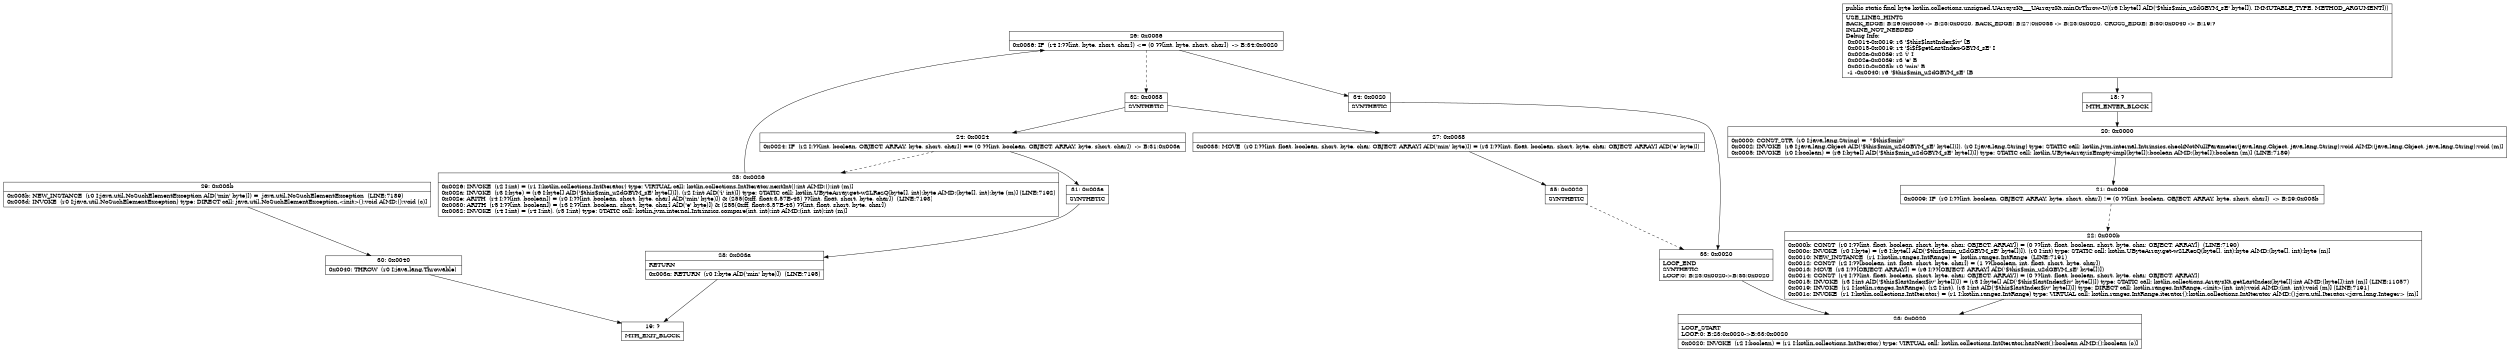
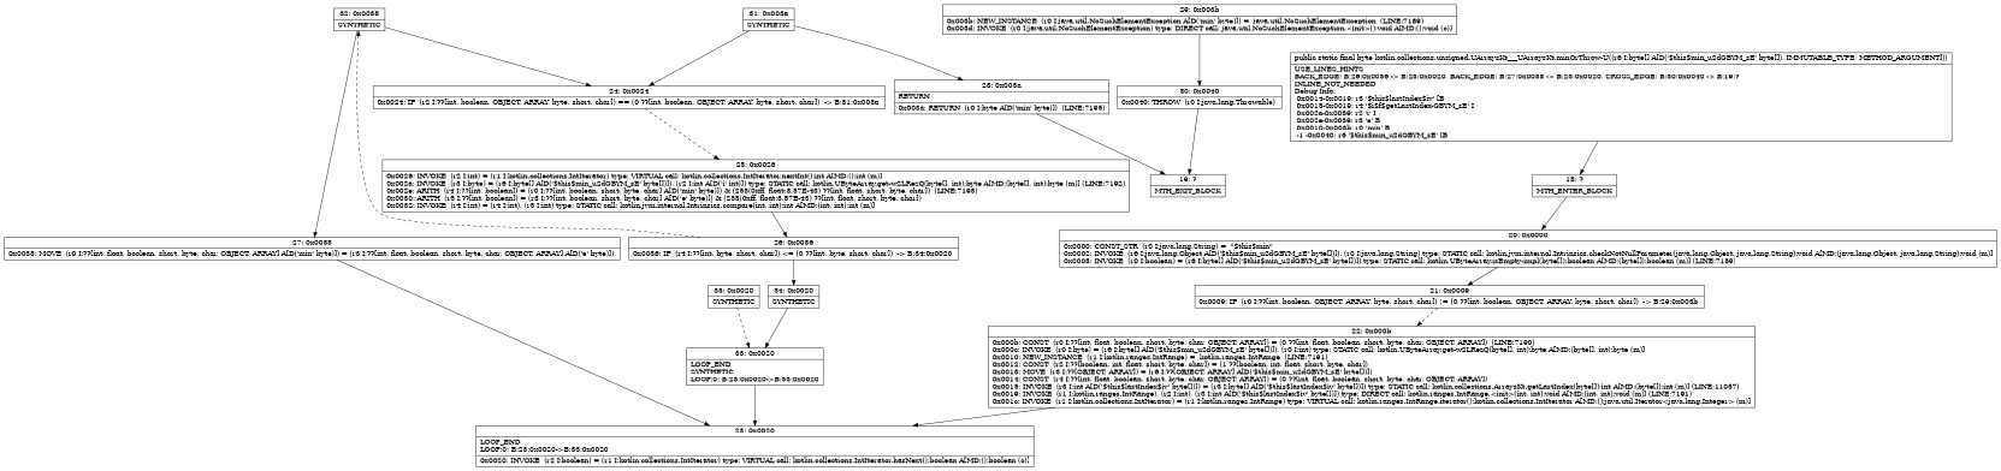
  digraph {
    node [shape=record]
    n1 [label="{18\:\ ?|MTH_ENTER_BLOCK\l}"]
    n2 [label="{20\:\ 0x0000|0x0000: CONST_STR  (r0 I:java.lang.String) =  \"$this$min\" \l0x0002: INVOKE  (r6 I:java.lang.Object A[D('$this$min_u2dGBYM_sE' byte[])]), (r0 I:java.lang.String) type: STATIC call: kotlin.jvm.internal.Intrinsics.checkNotNullParameter(java.lang.Object, java.lang.String):void A[MD:(java.lang.Object, java.lang.String):void (m)]\l0x0005: INVOKE  (r0 I:boolean) = (r6 I:byte[] A[D('$this$min_u2dGBYM_sE' byte[])]) type: STATIC call: kotlin.UByteArray.isEmpty\-impl(byte[]):boolean A[MD:(byte[]):boolean (m)] (LINE:7189)\l}"]
    n3 [label="{21\:\ 0x0009|0x0009: IF  (r0 I:??[int, boolean, OBJECT, ARRAY, byte, short, char]) != (0 ??[int, boolean, OBJECT, ARRAY, byte, short, char])  \-\> B:29:0x003b \l}"]
    n4 [label="{22\:\ 0x000b|0x000b: CONST  (r0 I:??[int, float, boolean, short, byte, char, OBJECT, ARRAY]) = (0 ??[int, float, boolean, short, byte, char, OBJECT, ARRAY])  (LINE:7190)\l0x000c: INVOKE  (r0 I:byte) = (r6 I:byte[] A[D('$this$min_u2dGBYM_sE' byte[])]), (r0 I:int) type: STATIC call: kotlin.UByteArray.get\-w2LRezQ(byte[], int):byte A[MD:(byte[], int):byte (m)]\l0x0010: NEW_INSTANCE  (r1 I:kotlin.ranges.IntRange) =  kotlin.ranges.IntRange  (LINE:7191)\l0x0012: CONST  (r2 I:??[boolean, int, float, short, byte, char]) = (1 ??[boolean, int, float, short, byte, char]) \l0x0013: MOVE  (r3 I:??[OBJECT, ARRAY]) = (r6 I:??[OBJECT, ARRAY] A[D('$this$min_u2dGBYM_sE' byte[])]) \l0x0014: CONST  (r4 I:??[int, float, boolean, short, byte, char, OBJECT, ARRAY]) = (0 ??[int, float, boolean, short, byte, char, OBJECT, ARRAY]) \l0x0015: INVOKE  (r3 I:int A[D('$this$lastIndex$iv' byte[])]) = (r3 I:byte[] A[D('$this$lastIndex$iv' byte[])]) type: STATIC call: kotlin.collections.ArraysKt.getLastIndex(byte[]):int A[MD:(byte[]):int (m)] (LINE:11057)\l0x0019: INVOKE  (r1 I:kotlin.ranges.IntRange), (r2 I:int), (r3 I:int A[D('$this$lastIndex$iv' byte[])]) type: DIRECT call: kotlin.ranges.IntRange.\<init\>(int, int):void A[MD:(int, int):void (m)] (LINE:7191)\l0x001c: INVOKE  (r1 I:kotlin.collections.IntIterator) = (r1 I:kotlin.ranges.IntRange) type: VIRTUAL call: kotlin.ranges.IntRange.iterator():kotlin.collections.IntIterator A[MD:():java.util.Iterator\<java.lang.Integer\> (m)]\l}"]
-   n5 [label="{23\:\ 0x0020|LOOP_START\lLOOP:0: B:23:0x0020\-\>B:33:0x0020\l|0x0020: INVOKE  (r2 I:boolean) = (r1 I:kotlin.collections.IntIterator) type: VIRTUAL call: kotlin.collections.IntIterator.hasNext():boolean A[MD:():boolean (c)]\l}"]
+   n5 [label="{23\:\ 0x0020|LOOP_END\lLOOP:0: B:23:0x0020\-\>B:33:0x0020\l|0x0020: INVOKE  (r2 I:boolean) = (r1 I:kotlin.collections.IntIterator) type: VIRTUAL call: kotlin.collections.IntIterator.hasNext():boolean A[MD:():boolean (c)]\l}"]
    n6 [label="{29\:\ 0x003b|0x003b: NEW_INSTANCE  (r0 I:java.util.NoSuchElementException A[D('min' byte)]) =  java.util.NoSuchElementException  (LINE:7189)\l0x003d: INVOKE  (r0 I:java.util.NoSuchElementException) type: DIRECT call: java.util.NoSuchElementException.\<init\>():void A[MD:():void (c)]\l}"]
    n7 [label="{30\:\ 0x0040|0x0040: THROW  (r0 I:java.lang.Throwable) \l}"]
    n8 [label="{24\:\ 0x0024|0x0024: IF  (r2 I:??[int, boolean, OBJECT, ARRAY, byte, short, char]) == (0 ??[int, boolean, OBJECT, ARRAY, byte, short, char])  \-\> B:31:0x003a \l}"]
    n9 [label="{25\:\ 0x0026|0x0026: INVOKE  (r2 I:int) = (r1 I:kotlin.collections.IntIterator) type: VIRTUAL call: kotlin.collections.IntIterator.nextInt():int A[MD:():int (m)]\l0x002a: INVOKE  (r3 I:byte) = (r6 I:byte[] A[D('$this$min_u2dGBYM_sE' byte[])]), (r2 I:int A[D('i' int)]) type: STATIC call: kotlin.UByteArray.get\-w2LRezQ(byte[], int):byte A[MD:(byte[], int):byte (m)] (LINE:7192)\l0x002e: ARITH  (r4 I:??[int, boolean]) = (r0 I:??[int, boolean, short, byte, char] A[D('min' byte)]) & (255(0xff, float:3.57E\-43) ??[int, float, short, byte, char])  (LINE:7193)\l0x0030: ARITH  (r5 I:??[int, boolean]) = (r3 I:??[int, boolean, short, byte, char] A[D('e' byte)]) & (255(0xff, float:3.57E\-43) ??[int, float, short, byte, char]) \l0x0032: INVOKE  (r4 I:int) = (r4 I:int), (r5 I:int) type: STATIC call: kotlin.jvm.internal.Intrinsics.compare(int, int):int A[MD:(int, int):int (m)]\l}"]
    n10 [label="{31\:\ 0x003a|SYNTHETIC\l}"]
    n11 [label="{26\:\ 0x0036|0x0036: IF  (r4 I:??[int, byte, short, char]) \<= (0 ??[int, byte, short, char])  \-\> B:34:0x0020 \l}"]
    n12 [label="{28\:\ 0x003a|RETURN\l|0x003a: RETURN  (r0 I:byte A[D('min' byte)])  (LINE:7195)\l}"]
    n13 [label="{32\:\ 0x0038|SYNTHETIC\l}"]
    n14 [label="{34\:\ 0x0020|SYNTHETIC\l}"]
    n15 [label="{27\:\ 0x0038|0x0038: MOVE  (r0 I:??[int, float, boolean, short, byte, char, OBJECT, ARRAY] A[D('min' byte)]) = (r3 I:??[int, float, boolean, short, byte, char, OBJECT, ARRAY] A[D('e' byte)]) \l}"]
    n16 [label="{33\:\ 0x0020|LOOP_END\lSYNTHETIC\lLOOP:0: B:23:0x0020\-\>B:33:0x0020\l}"]
    n17 [label="{35\:\ 0x0020|SYNTHETIC\l}"]
    n18 [label="{19\:\ ?|MTH_EXIT_BLOCK\l}"]
    n19 [label="{public static final byte kotlin.collections.unsigned.UArraysKt___UArraysKt.minOrThrow\-U((r6 I:byte[] A[D('$this$min_u2dGBYM_sE' byte[]), IMMUTABLE_TYPE, METHOD_ARGUMENT]))  | USE_LINES_HINTS\lBACK_EDGE: B:26:0x0036 \-\> B:23:0x0020, BACK_EDGE: B:27:0x0038 \-\> B:23:0x0020, CROSS_EDGE: B:30:0x0040 \-\> B:19:?\lINLINE_NOT_NEEDED\lDebug Info:\l  0x0014\-0x0019: r3 '$this$lastIndex$iv' [B\l  0x0015\-0x0019: r4 '$i$f$getLastIndex\-GBYM_sE' I\l  0x002a\-0x0039: r2 'i' I\l  0x002e\-0x0039: r3 'e' B\l  0x0010\-0x003b: r0 'min' B\l  \-1 \-0x0040: r6 '$this$min_u2dGBYM_sE' [B\l}"]
    n1 -> n2
    n2 -> n3
    n3 -> n4 [style=dashed]
    n4 -> n5
    n6 -> n7
    n7 -> n18
    n8 -> n9 [style=dashed]
-   n8 -> n10
+   n10 -> n8
    n9 -> n11
    n10 -> n12
    n11 -> n13 [style=dashed]
    n11 -> n14
    n12 -> n18
    n13 -> n8
    n13 -> n15
    n14 -> n16
-   n15 -> n17
+   n15 -> n5
    n16 -> n5
    n17 -> n16 [style=dashed]
    n19 -> n1
  }
